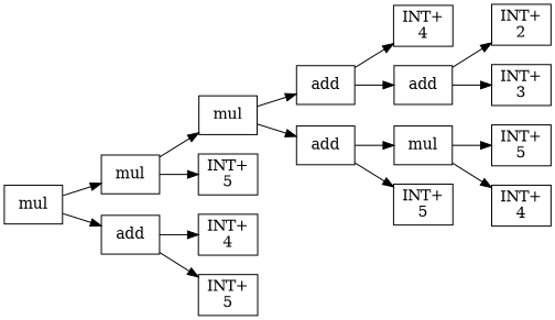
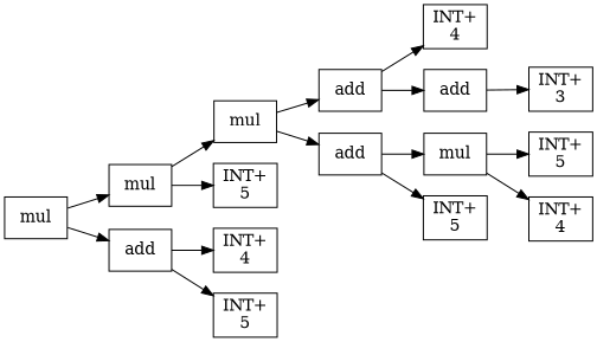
  digraph {
    rankdir=LR
    node [shape=box]
    n1 [label=mul]
    n2 [label=mul]
    n3 [label=add]
    n4 [label=mul]
    n5 [label="INT+\n5"]
    n6 [label=add]
    n7 [label=add]
    n8 [label="INT+\n4"]
    n9 [label=add]
-   n10 [label="INT+\n2"]
    n11 [label="INT+\n3"]
    n12 [label=mul]
    n13 [label="INT+\n5"]
    n14 [label="INT+\n5"]
    n15 [label="INT+\n4"]
    n16 [label="INT+\n4"]
    n17 [label="INT+\n5"]
    n1 -> n2
    n1 -> n3
    n2 -> n4
    n2 -> n5
    n3 -> n16
    n3 -> n17
    n4 -> n6
    n4 -> n7
    n6 -> n8
    n6 -> n9
    n7 -> n12
    n7 -> n13
-   n9 -> n10
    n9 -> n11
    n12 -> n14
    n12 -> n15
  }
